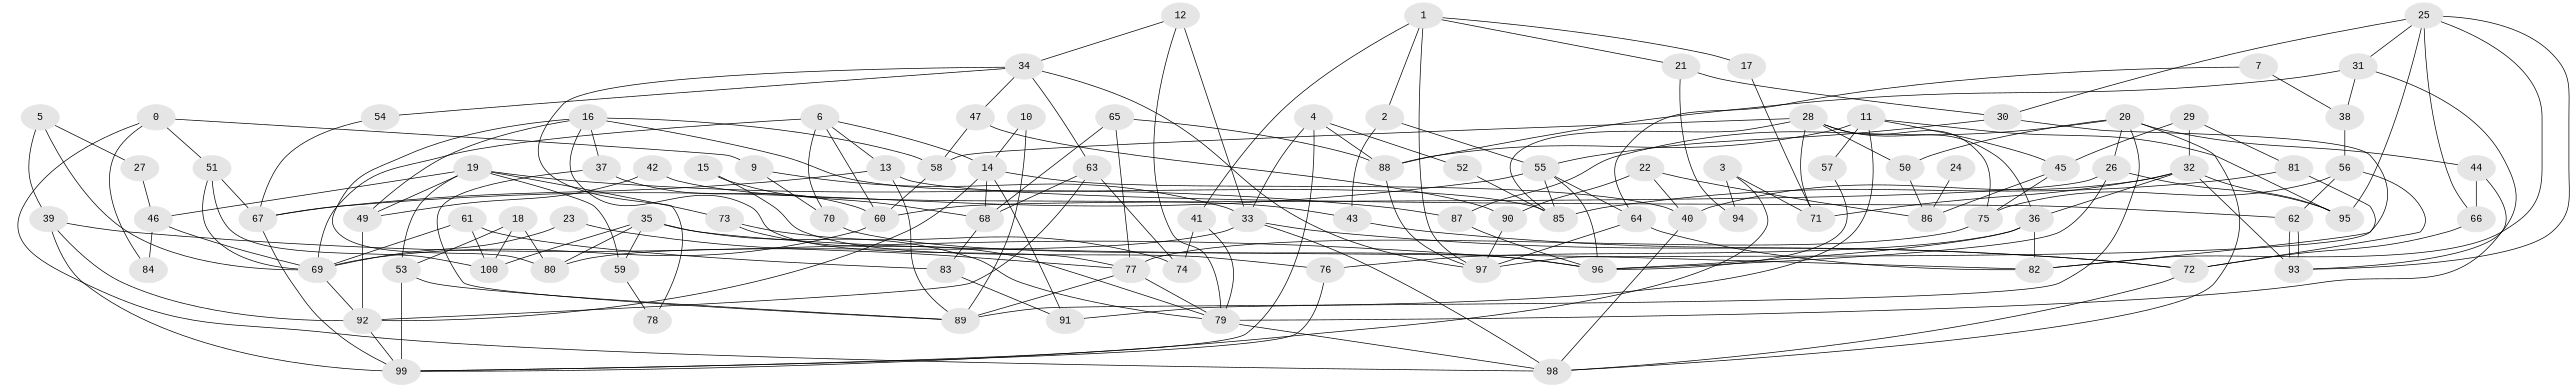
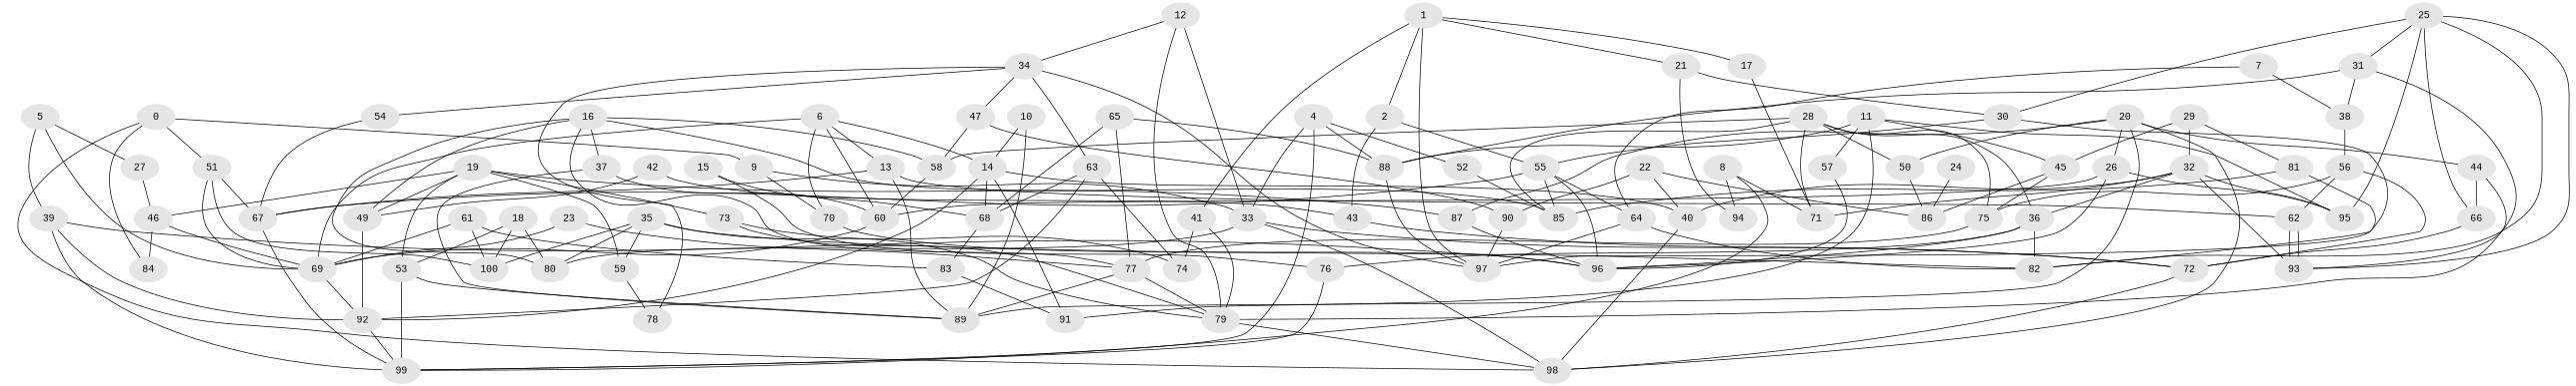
  graph {
    fontname="Liberation Mono"
    node [color=gray90 fontname="Liberation Mono" style=filled]
    edge [fontname="Liberation Mono"]
    1
    2
    17
    21
    41
    97
    43
    55
    71
    94
    30
    79
    74
    72
    64
    67
    85
    96
    n19 [label=0]
    9
    51
    84
    98
    33
    70
    69
    100
    4
    52
    88
    99
    80
    5
    27
    39
    46
    92
    6
    13
    14
    60
    89
    62
    91
    40
    68
    7
    38
    56
    82
-   8 [label=3]
+   8
    10
    11
    45
    57
    95
    86
    75
    12
    34
    47
    54
    63
    78
    93
    83
    15
    76
    16
    37
    49
    58
    77
    18
    53
    19
    59
    73
    87
    20
    26
    44
    50
    66
    22
    90
    23
    24
    25
    31
    28
    36
    29
    32
    81
    35
    42
    61
    65
    1 -- 2
    1 -- 17
    1 -- 21
    1 -- 41
    1 -- 97
    2 -- 43
    2 -- 55
    17 -- 71
    21 -- 94
    21 -- 30
    41 -- 79
    41 -- 74
    43 -- 72
    55 -- 64
    55 -- 67
    55 -- 85
    55 -- 96
    30 -- 97
    30 -- 55
    79 -- 98
    72 -- 98
    64 -- 97
    64 -- 82
    67 -- 99
    n19 -- 9
    n19 -- 51
    n19 -- 84
    n19 -- 98
    9 -- 33
    9 -- 70
    51 -- 67
    51 -- 69
    51 -- 100
    33 -- 72
    33 -- 98
    33 -- 80
    70 -- 96
    69 -- 92
    4 -- 33
    4 -- 52
    4 -- 88
    4 -- 99
    52 -- 85
    88 -- 97
    5 -- 69
    5 -- 27
    5 -- 39
    27 -- 46
    39 -- 96
    39 -- 99
    39 -- 92
    46 -- 84
    46 -- 69
    92 -- 99
    6 -- 70
    6 -- 69
    6 -- 13
    6 -- 14
    6 -- 60
    13 -- 67
    13 -- 89
    13 -- 62
    14 -- 92
    14 -- 91
    14 -- 40
    14 -- 68
    60 -- 69
    62 -- 93
    62 -- 93
    40 -- 98
    68 -- 83
    7 -- 64
    7 -- 38
    38 -- 56
    56 -- 72
    56 -- 62
    56 -- 75
    8 -- 71
    8 -- 94
    8 -- 99
    10 -- 14
    10 -- 89
    11 -- 88
    11 -- 91
    11 -- 45
    11 -- 57
    11 -- 95
    45 -- 86
    45 -- 75
    57 -- 96
    75 -- 77
    12 -- 79
    12 -- 33
    12 -- 34
    34 -- 97
    34 -- 47
    34 -- 54
    34 -- 63
    34 -- 78
    47 -- 58
    47 -- 90
    54 -- 67
    63 -- 74
    63 -- 92
    63 -- 68
    83 -- 91
    15 -- 68
    15 -- 76
    76 -- 99
    16 -- 85
    16 -- 80
    16 -- 37
    16 -- 49
    16 -- 58
    16 -- 77
    37 -- 60
    37 -- 89
    49 -- 92
    58 -- 60
    77 -- 79
    77 -- 89
    18 -- 100
    18 -- 80
    18 -- 53
    53 -- 99
    53 -- 89
    19 -- 46
    19 -- 49
    19 -- 53
    19 -- 59
    19 -- 73
    19 -- 87
    59 -- 78
    73 -- 79
    73 -- 74
    87 -- 96
    20 -- 98
    20 -- 89
    20 -- 87
    20 -- 26
    20 -- 44
    20 -- 50
    26 -- 96
    26 -- 60
    26 -- 95
    44 -- 79
    44 -- 66
    50 -- 86
    66 -- 72
    22 -- 40
    22 -- 86
    22 -- 90
    90 -- 97
    23 -- 69
    23 -- 77
    24 -- 86
    25 -- 30
    25 -- 82
    25 -- 95
    25 -- 93
    25 -- 66
    25 -- 31
    31 -- 88
    31 -- 38
    31 -- 93
    28 -- 71
    28 -- 85
    28 -- 75
    28 -- 58
    28 -- 50
    28 -- 36
    36 -- 96
    36 -- 82
    36 -- 76
    29 -- 45
    29 -- 32
    29 -- 81
    32 -- 71
    32 -- 40
    32 -- 95
    32 -- 93
    32 -- 36
    81 -- 85
    81 -- 82
    35 -- 79
    35 -- 100
    35 -- 80
    35 -- 82
    35 -- 59
    42 -- 43
    42 -- 49
    61 -- 69
    61 -- 100
    61 -- 83
    65 -- 88
    65 -- 68
    65 -- 77
  }
